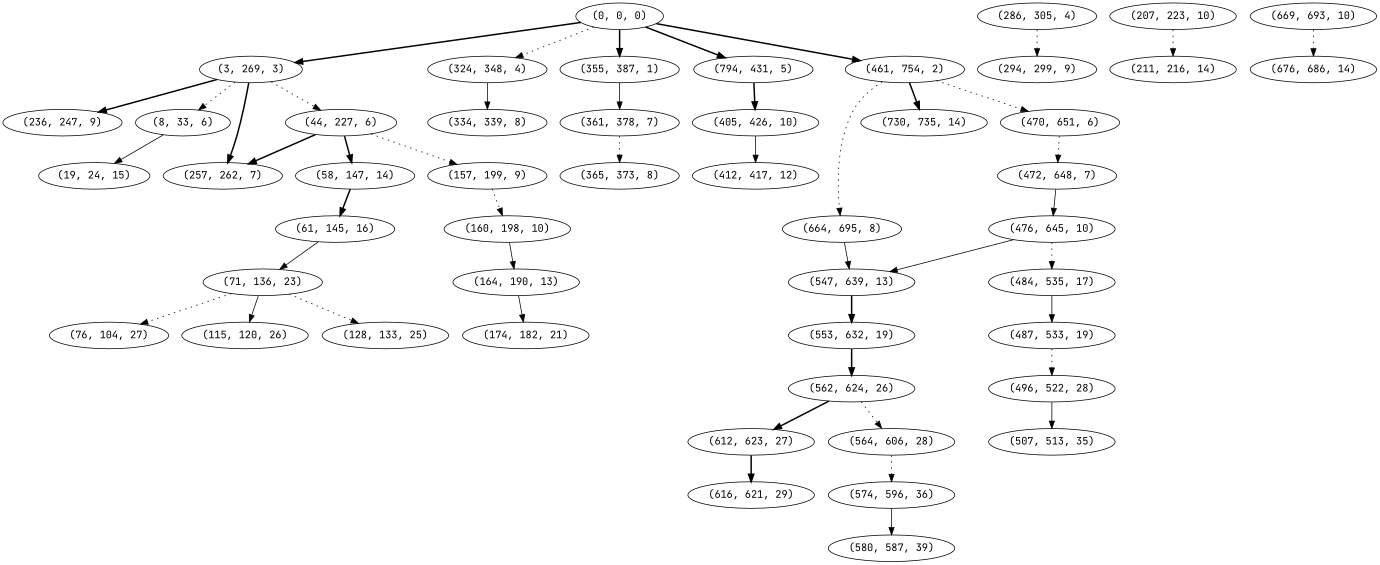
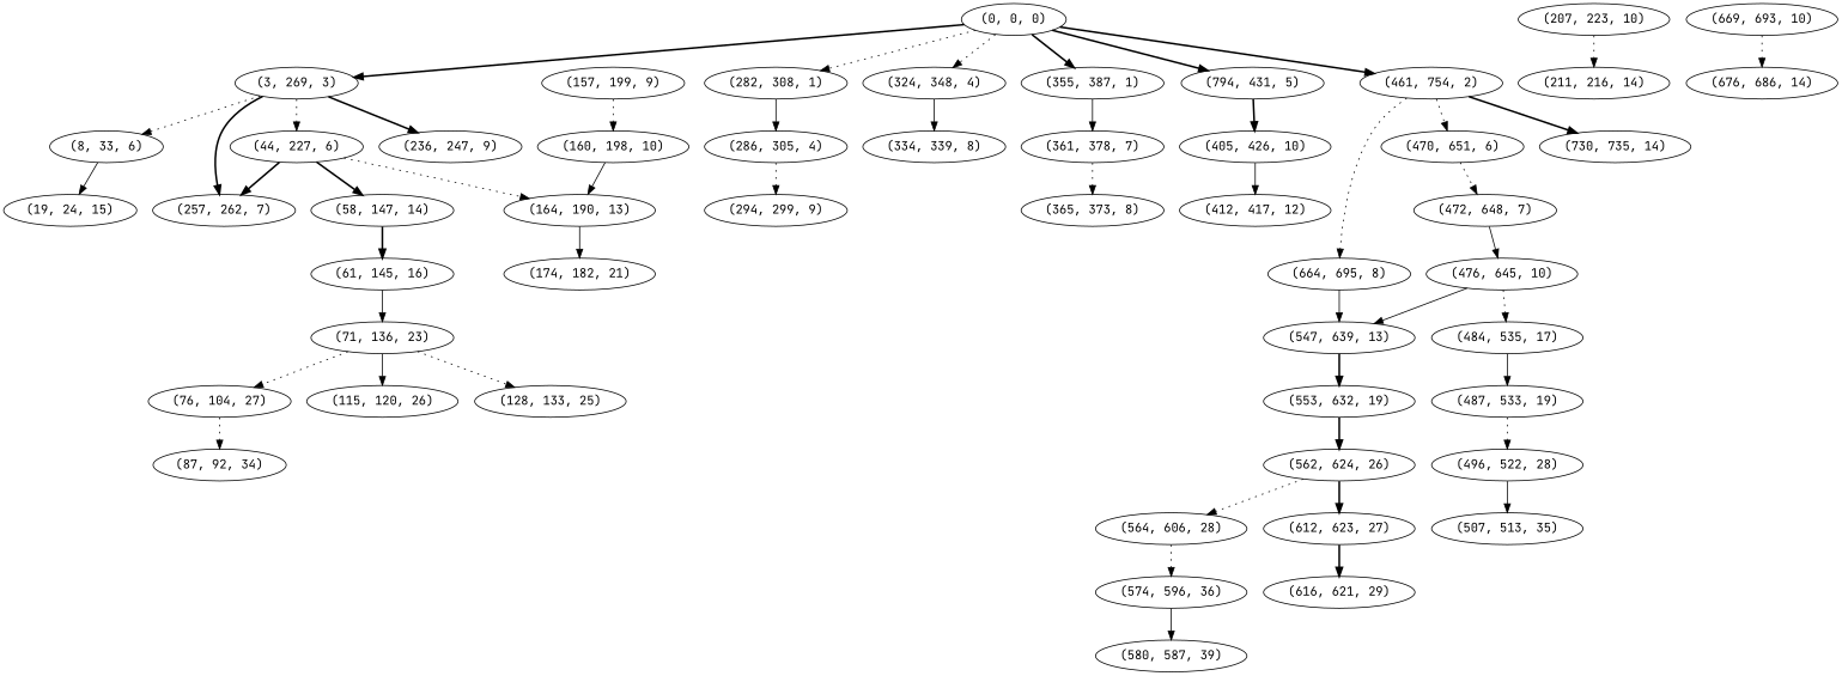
  digraph {
    fontname="JetBrains Mono"
    node [fontname="JetBrains Mono"]
    edge [fontname="JetBrains Mono" style=dotted]
    "(0, 0, 0)"
    "(3, 269, 3)"
+   "(282, 308, 1)"
    "(324, 348, 4)"
    "(355, 387, 1)"
    n6 [label="(794, 431, 5)"]
    "(461, 754, 2)"
    "(8, 33, 6)"
    "(44, 227, 6)"
    "(236, 247, 9)"
    "(257, 262, 7)"
    "(286, 305, 4)"
    "(334, 339, 8)"
    "(361, 378, 7)"
    "(405, 426, 10)"
    "(470, 651, 6)"
    "(664, 695, 8)"
    "(730, 735, 14)"
    "(19, 24, 15)"
    "(58, 147, 14)"
    "(157, 199, 9)"
    "(61, 145, 16)"
    "(160, 198, 10)"
    "(207, 223, 10)"
    "(211, 216, 14)"
    "(71, 136, 23)"
    "(76, 104, 27)"
    "(115, 120, 26)"
    "(128, 133, 25)"
+   "(87, 92, 34)"
    "(164, 190, 13)"
    "(174, 182, 21)"
    "(294, 299, 9)"
    "(365, 373, 8)"
    "(412, 417, 12)"
    "(472, 648, 7)"
    "(547, 639, 13)"
    "(476, 645, 10)"
    "(484, 535, 17)"
    "(487, 533, 19)"
    "(553, 632, 19)"
    "(496, 522, 28)"
    "(507, 513, 35)"
    "(562, 624, 26)"
    "(564, 606, 28)"
    "(612, 623, 27)"
    "(574, 596, 36)"
    "(616, 621, 29)"
    "(580, 587, 39)"
    "(669, 693, 10)"
    "(676, 686, 14)"
    "(0, 0, 0)" -> "(3, 269, 3)" [style=bold]
+   "(0, 0, 0)" -> "(282, 308, 1)"
    "(0, 0, 0)" -> "(324, 348, 4)"
    "(0, 0, 0)" -> "(355, 387, 1)" [style=bold]
    "(0, 0, 0)" -> n6 [style=bold]
    "(0, 0, 0)" -> "(461, 754, 2)" [style=bold]
    "(3, 269, 3)" -> "(8, 33, 6)"
    "(3, 269, 3)" -> "(44, 227, 6)"
    "(3, 269, 3)" -> "(236, 247, 9)" [style=bold]
    "(3, 269, 3)" -> "(257, 262, 7)" [style=bold]
+   "(282, 308, 1)" -> "(286, 305, 4)" [style=solid]
    "(324, 348, 4)" -> "(334, 339, 8)" [style=solid]
    "(355, 387, 1)" -> "(361, 378, 7)" [style=solid]
    n6 -> "(405, 426, 10)" [style=bold]
    "(461, 754, 2)" -> "(470, 651, 6)"
    "(461, 754, 2)" -> "(664, 695, 8)"
    "(461, 754, 2)" -> "(730, 735, 14)" [style=bold]
    "(8, 33, 6)" -> "(19, 24, 15)" [style=solid]
    "(44, 227, 6)" -> "(257, 262, 7)" [style=bold]
    "(44, 227, 6)" -> "(58, 147, 14)" [style=bold]
-   "(44, 227, 6)" -> "(157, 199, 9)"
+   "(44, 227, 6)" -> "(164, 190, 13)"
    "(286, 305, 4)" -> "(294, 299, 9)"
    "(361, 378, 7)" -> "(365, 373, 8)"
    "(405, 426, 10)" -> "(412, 417, 12)" [style=solid]
    "(470, 651, 6)" -> "(472, 648, 7)"
    "(664, 695, 8)" -> "(547, 639, 13)" [style=solid]
    "(58, 147, 14)" -> "(61, 145, 16)" [style=bold]
    "(157, 199, 9)" -> "(160, 198, 10)"
    "(61, 145, 16)" -> "(71, 136, 23)" [style=solid]
    "(160, 198, 10)" -> "(164, 190, 13)" [style=solid]
    "(207, 223, 10)" -> "(211, 216, 14)"
    "(71, 136, 23)" -> "(76, 104, 27)"
    "(71, 136, 23)" -> "(115, 120, 26)" [style=solid]
    "(71, 136, 23)" -> "(128, 133, 25)"
+   "(76, 104, 27)" -> "(87, 92, 34)"
    "(164, 190, 13)" -> "(174, 182, 21)" [style=solid]
    "(472, 648, 7)" -> "(476, 645, 10)" [style=solid]
    "(547, 639, 13)" -> "(553, 632, 19)" [style=bold]
    "(476, 645, 10)" -> "(547, 639, 13)" [style=solid]
    "(476, 645, 10)" -> "(484, 535, 17)"
    "(484, 535, 17)" -> "(487, 533, 19)" [style=solid]
    "(487, 533, 19)" -> "(496, 522, 28)"
    "(553, 632, 19)" -> "(562, 624, 26)" [style=bold]
    "(496, 522, 28)" -> "(507, 513, 35)" [style=solid]
    "(562, 624, 26)" -> "(564, 606, 28)"
    "(562, 624, 26)" -> "(612, 623, 27)" [style=bold]
    "(564, 606, 28)" -> "(574, 596, 36)"
    "(612, 623, 27)" -> "(616, 621, 29)" [style=bold]
    "(574, 596, 36)" -> "(580, 587, 39)" [style=solid]
    "(669, 693, 10)" -> "(676, 686, 14)"
  }
